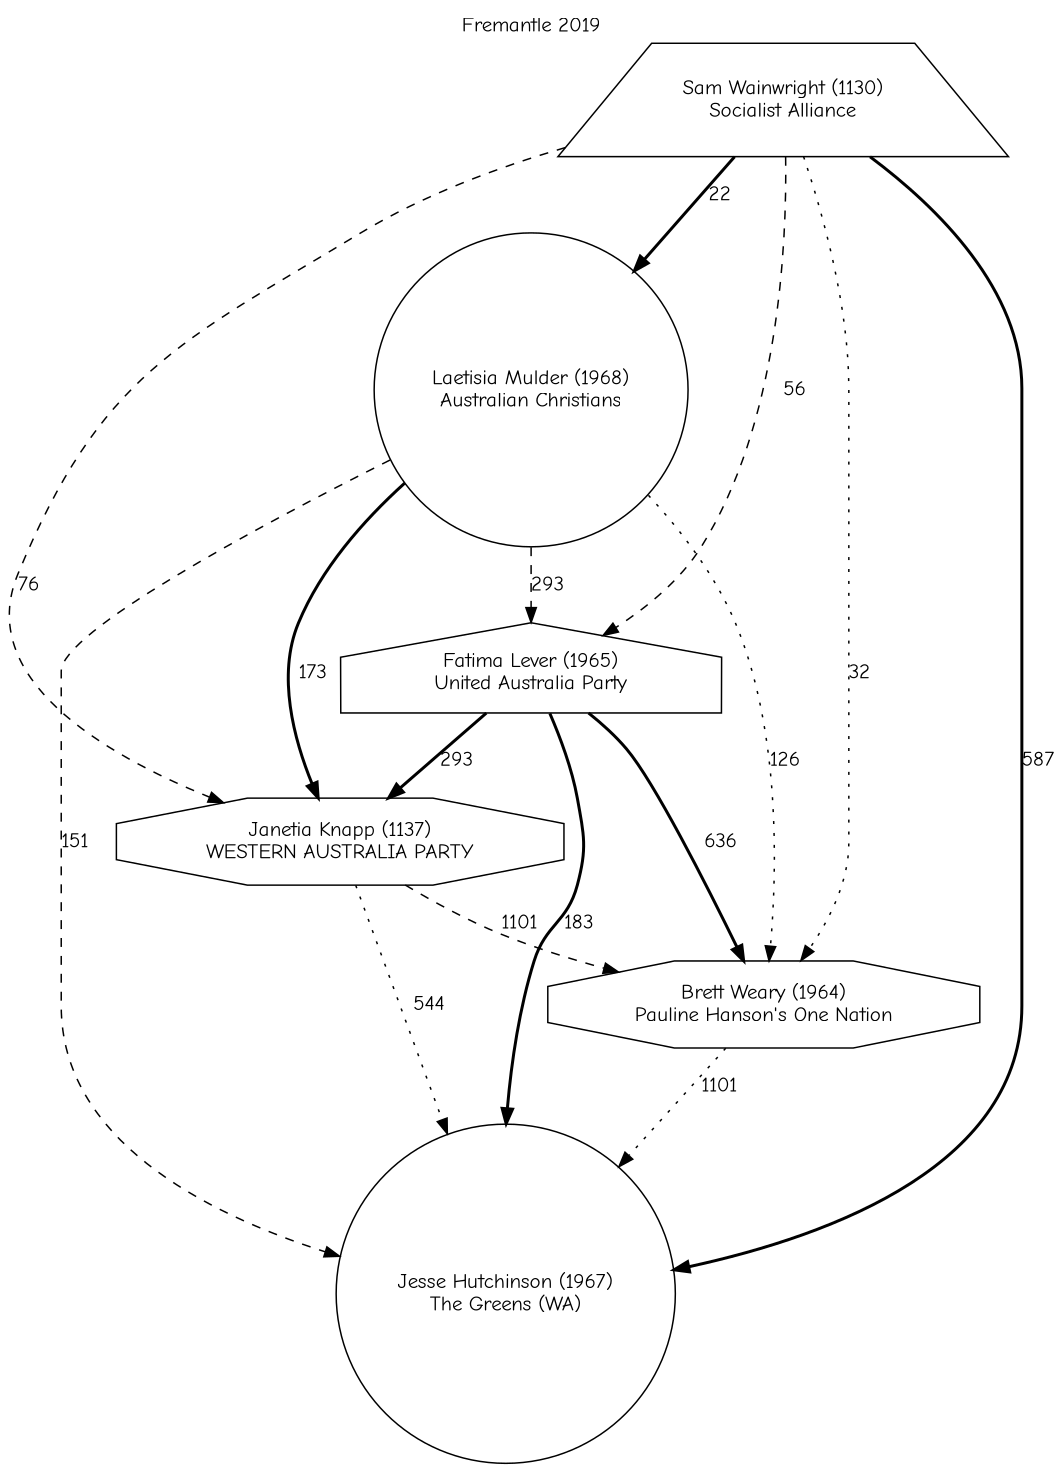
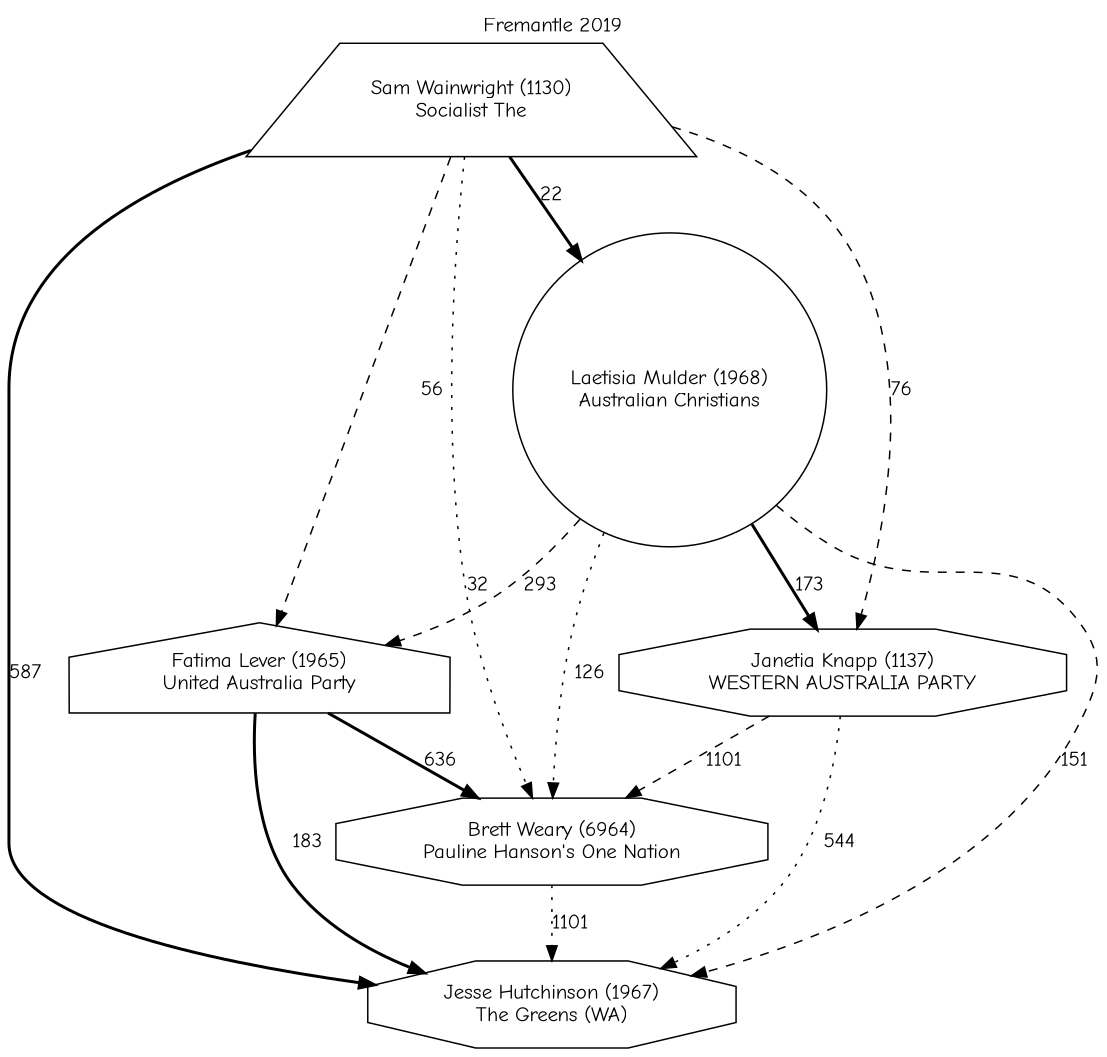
  digraph {
    fontname="Comic Neue"
    label="Fremantle 2019"
    labelloc=t
    mclimit=10
    node [fontname="Comic Neue" shape=octagon]
    edge [fontname="Comic Neue" style=bold]
-   n1 [label="Brett Weary (1964)\nPauline Hanson's One Nation"]
-   n2 [label="Jesse Hutchinson (1967)\nThe Greens (WA)" shape=circle]
+   n1 [label="Brett Weary (6964)\nPauline Hanson's One Nation"]
+   n2 [label="Jesse Hutchinson (1967)\nThe Greens (WA)"]
    n3 [label="Fatima Lever (1965)\nUnited Australia Party" shape=house]
    n4 [label="Janetia Knapp (1137)\nWESTERN AUSTRALIA PARTY"]
    n5 [label="Laetisia Mulder (1968)\nAustralian Christians" shape=circle]
-   n6 [label="Sam Wainwright (1130)\nSocialist Alliance" shape=trapezium]
+   n6 [label="Sam Wainwright (1130)\nSocialist The" shape=trapezium]
    n1 -> n2 [label=1101 style=dotted]
    n3 -> n1 [label=636]
    n3 -> n2 [label=183]
-   n3 -> n4 [label=293]
    n4 -> n1 [label=1101 style=dashed]
    n4 -> n2 [label=544 style=dotted]
    n5 -> n1 [label=126 style=dotted]
    n5 -> n2 [label=151 style=dashed]
    n5 -> n3 [label=293 style=dashed]
    n5 -> n4 [label=173]
    n6 -> n1 [label=32 style=dotted]
    n6 -> n2 [label=587]
    n6 -> n3 [label=56 style=dashed]
    n6 -> n4 [label=76 style=dashed]
    n6 -> n5 [label=22]
  }
